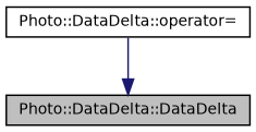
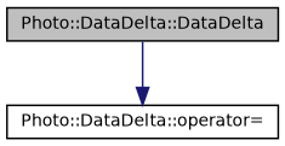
  digraph {
    rankdir=TB
    node [color=black fontname=Helvetica fontsize=10 shape=record style=filled]
    n1 [fillcolor=grey75 fontcolor=black height=0.2 label="Photo::DataDelta::DataDelta" width=0.4]
    n2 [fillcolor=white height=0.2 label="Photo::DataDelta::operator=" width=0.4]
-   n2 -> n1 [color=midnightblue fontname=Helvetica fontsize=10 labelfontname=Helvetica labelfontsize=10 style=solid]
+   n1 -> n2 [color=midnightblue fontname=Helvetica fontsize=10 labelfontname=Helvetica labelfontsize=10 style=solid]
  }
